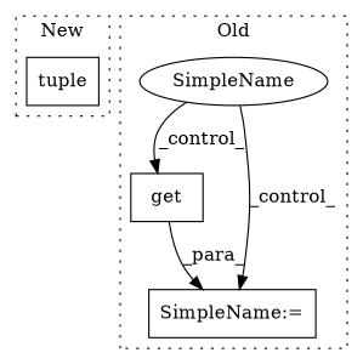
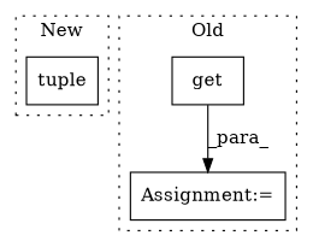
  digraph {
    node [a=32 shape=box]
    n1 [l="6,1" label=tuple s="7393,7400"]
    n2 [l="4,1" label=get s="7548,7570"]
-   n3 [a=7 l=1 label="SimpleName:=" s=7540]
-   n4 [a=42 l=2 label=SimpleName s=7408 shape=ellipse]
+   n3 [a=7 l=1 label="Assignment:=" s=7540]
    subgraph cluster_1 {
      label=New
      style=dotted
      n1
    }
    subgraph cluster_2 {
      label=Old
      style=dotted
      n2
      n3
-     n4
    }
    n2 -> n3 [label=_para_]
-   n4 -> n2 [label=_control_]
-   n4 -> n3 [label=_control_]
  }
